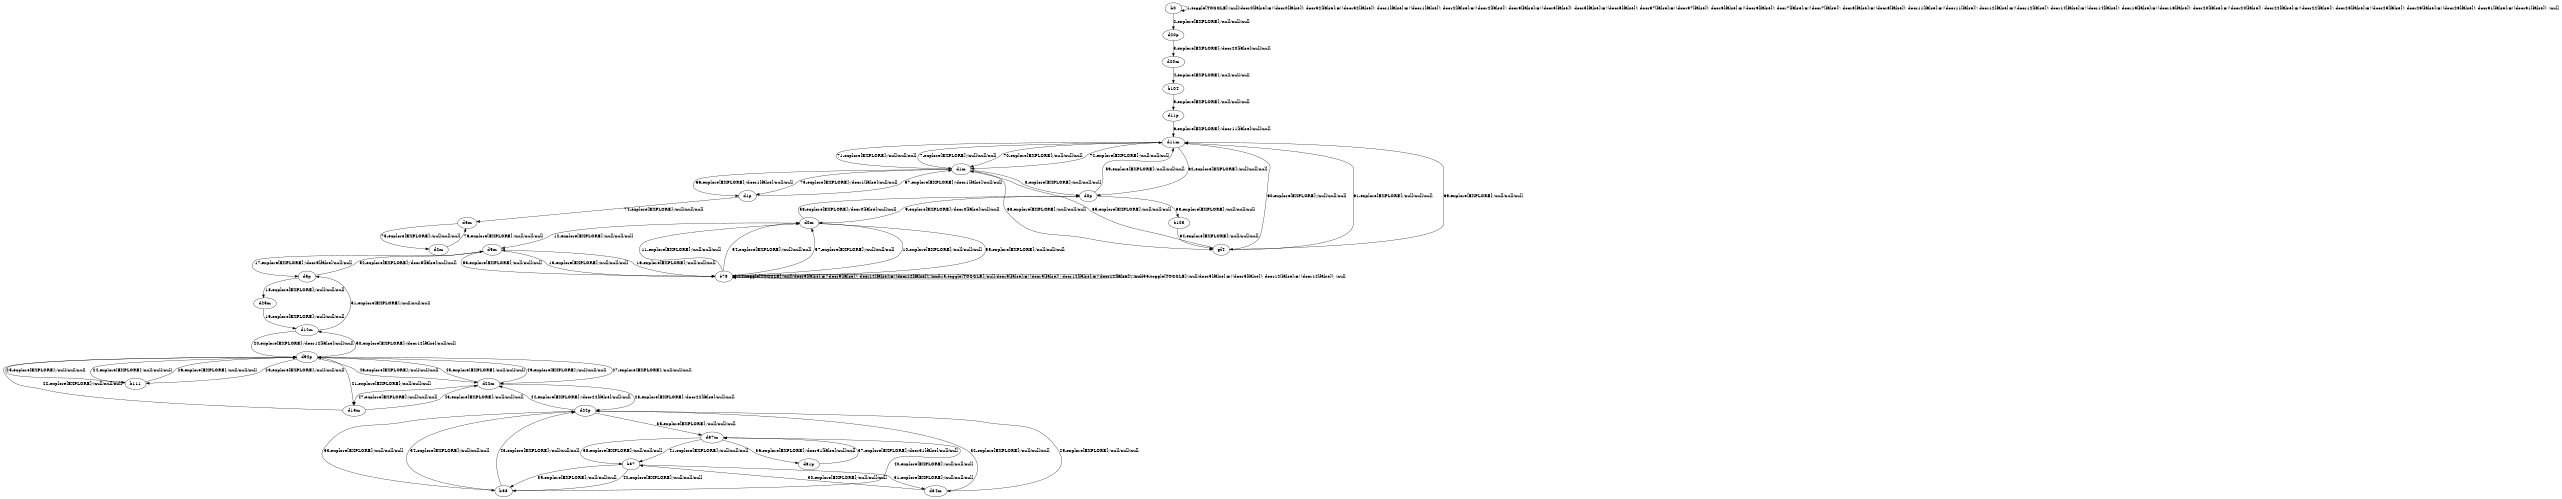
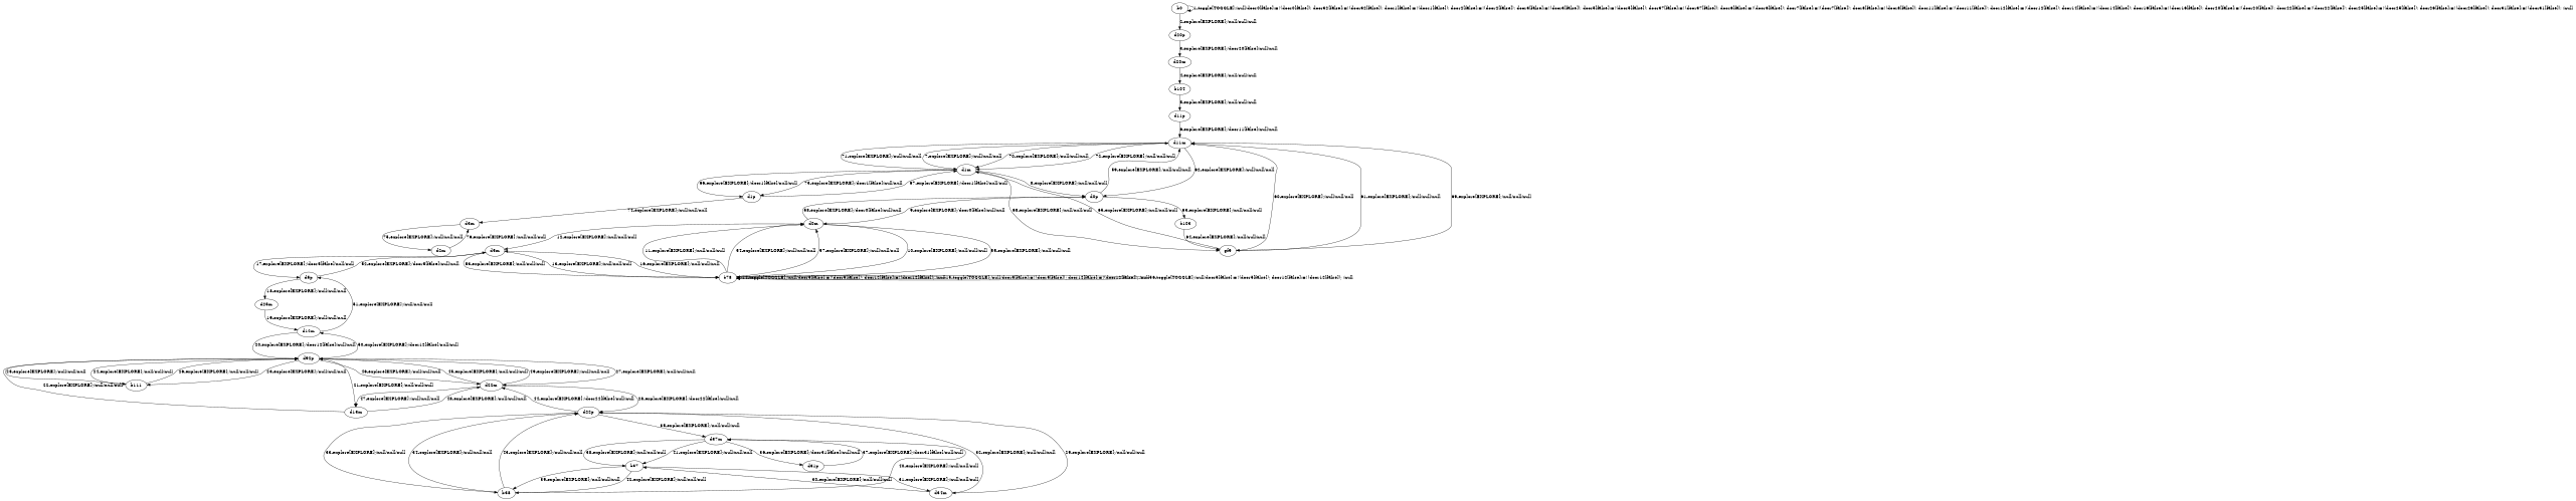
  digraph {
    b0
    d20p
    d20m
    b104
    d11p
    d11m
    d1m
    d0p
-   gf9 [label=gf4]
+   gf9
    d1p
    d0m
    b103
    d3m
    b78
    d5m
    d5p
    d25m
    d12m
    n19 [label=d92p]
    d13m
    b111
    d22m
    d22p
    d34m
    b38
    n26 [label=d37m]
    b37
    d31p
    d2m
    b0 -> b0 [label="1-toggle[TOGGLE];/null/door0[false]:=!(door0[false]); door32[false]:=!(door32[false]); door1[false]:=!(door1[false]); door2[false]:=!(door2[false]); door3[false]:=!(door3[false]); door5[false]:=!(door5[false]); door37[false]:=!(door37[false]); door6[false]:=!(door6[false]); door7[false]:=!(door7[false]); door8[false]:=!(door8[false]); door11[false]:=!(door11[false]); door12[false]:=!(door12[false]); door14[false]:=!(door14[false]); door16[false]:=!(door16[false]); door20[false]:=!(door20[false]); door22[false]:=!(door22[false]); door25[false]:=!(door25[false]); door26[false]:=!(door26[false]); door31[false]:=!(door31[false]); /null"]
    b0 -> d20p [label="2-explore[EXPLORE];/null/null/null"]
    d20p -> d20m [label="3-explore[EXPLORE];/door20[false]/null/null"]
    d20m -> b104 [label="4-explore[EXPLORE];/null/null/null"]
    b104 -> d11p [label="5-explore[EXPLORE];/null/null/null"]
    d11p -> d11m [label="6-explore[EXPLORE];/door11[false]/null/null"]
    d11m -> d1m [label="7-explore[EXPLORE];/null/null/null"]
    d11m -> d1m [label="70-explore[EXPLORE];/null/null/null"]
    d11m -> d1m [label="72-explore[EXPLORE];/null/null/null"]
    d11m -> d0p [label="62-explore[EXPLORE];/null/null/null"]
    d11m -> gf9 [label="60-explore[EXPLORE];/null/null/null"]
    d1m -> d11m [label="71-explore[EXPLORE];/null/null/null"]
    d1m -> d0p [label="8-explore[EXPLORE];/null/null/null"]
    d1m -> gf9 [label="68-explore[EXPLORE];/null/null/null"]
    d1m -> d1p [label="66-explore[EXPLORE];/door1[false]/null/null"]
    d1m -> d1p [label="73-explore[EXPLORE];/door1[false]/null/null"]
    d0p -> d11m [label="59-explore[EXPLORE];/null/null/null"]
    d0p -> d0m [label="9-explore[EXPLORE];/door0[false]/null/null"]
    d0p -> b103 [label="63-explore[EXPLORE];/null/null/null"]
    gf9 -> d11m [label="61-explore[EXPLORE];/null/null/null"]
    gf9 -> d11m [label="69-explore[EXPLORE];/null/null/null"]
    gf9 -> d1m [label="65-explore[EXPLORE];/null/null/null"]
    d1p -> d1m [label="67-explore[EXPLORE];/door1[false]/null/null"]
    d1p -> d3m [label="74-explore[EXPLORE];/null/null/null"]
    d0m -> d0p [label="58-explore[EXPLORE];/door0[false]/null/null"]
    d0m -> b78 [label="10-explore[EXPLORE];/null/null/null"]
    d0m -> b78 [label="55-explore[EXPLORE];/null/null/null"]
    d0m -> d5m [label="12-explore[EXPLORE];/null/null/null"]
    b103 -> gf9 [label="64-explore[EXPLORE];/null/null/null"]
    d3m -> d2m [label="75-explore[EXPLORE];/null/null/null"]
    b78 -> d0m [label="11-explore[EXPLORE];/null/null/null"]
    b78 -> d0m [label="54-explore[EXPLORE];/null/null/null"]
    b78 -> d0m [label="57-explore[EXPLORE];/null/null/null"]
    b78 -> b78 [label="14-toggle[TOGGLE];/null/door5[false]:=!(door5[false]); door12[false]:=!(door12[false]); /null"]
    b78 -> b78 [label="15-toggle[TOGGLE];/null/door5[false]:=!(door5[false]); door12[false]:=!(door12[false]); /null"]
    b78 -> b78 [label="56-toggle[TOGGLE];/null/door5[false]:=!(door5[false]); door12[false]:=!(door12[false]); /null"]
    b78 -> d5m [label="16-explore[EXPLORE];/null/null/null"]
    d5m -> b78 [label="13-explore[EXPLORE];/null/null/null"]
    d5m -> b78 [label="53-explore[EXPLORE];/null/null/null"]
    d5m -> d5p [label="17-explore[EXPLORE];/door5[false]/null/null"]
    d5p -> d5m [label="52-explore[EXPLORE];/door5[false]/null/null"]
    d5p -> d25m [label="18-explore[EXPLORE];/null/null/null"]
    d25m -> d12m [label="19-explore[EXPLORE];/null/null/null"]
    d12m -> d5p [label="51-explore[EXPLORE];/null/null/null"]
    d12m -> n19 [label="20-explore[EXPLORE];/door12[false]/null/null"]
    n19 -> d12m [label="50-explore[EXPLORE];/door12[false]/null/null"]
    n19 -> d13m [label="21-explore[EXPLORE];/null/null/null"]
    n19 -> b111 [label="23-explore[EXPLORE];/null/null/null"]
    n19 -> b111 [label="25-explore[EXPLORE];/null/null/null"]
    n19 -> d22m [label="27-explore[EXPLORE];/null/null/null"]
    n19 -> d22m [label="46-explore[EXPLORE];/null/null/null"]
    d13m -> n19 [label="22-explore[EXPLORE];/null/null/null"]
    d13m -> d22m [label="48-explore[EXPLORE];/null/null/null"]
    b111 -> n19 [label="24-explore[EXPLORE];/null/null/null"]
    b111 -> n19 [label="26-explore[EXPLORE];/null/null/null"]
    d22m -> n19 [label="45-explore[EXPLORE];/null/null/null"]
    d22m -> n19 [label="49-explore[EXPLORE];/null/null/null"]
    d22m -> d13m [label="47-explore[EXPLORE];/null/null/null"]
    d22m -> d22p [label="28-explore[EXPLORE];/door22[false]/null/null"]
    d22p -> d22m [label="44-explore[EXPLORE];/door22[false]/null/null"]
    d22p -> d34m [label="29-explore[EXPLORE];/null/null/null"]
    d22p -> b38 [label="33-explore[EXPLORE];/null/null/null"]
    d22p -> n26 [label="35-explore[EXPLORE];/null/null/null"]
    d34m -> d22p [label="32-explore[EXPLORE];/null/null/null"]
    d34m -> b37 [label="30-explore[EXPLORE];/null/null/null"]
    b38 -> d22p [label="34-explore[EXPLORE];/null/null/null"]
    b38 -> d22p [label="43-explore[EXPLORE];/null/null/null"]
    b38 -> n26 [label="40-explore[EXPLORE];/null/null/null"]
    n26 -> b37 [label="38-explore[EXPLORE];/null/null/null"]
    n26 -> b37 [label="41-explore[EXPLORE];/null/null/null"]
    n26 -> d31p [label="36-explore[EXPLORE];/door31[false]/null/null"]
    b37 -> d34m [label="31-explore[EXPLORE];/null/null/null"]
    b37 -> b38 [label="39-explore[EXPLORE];/null/null/null"]
    b37 -> b38 [label="42-explore[EXPLORE];/null/null/null"]
    d31p -> n26 [label="37-explore[EXPLORE];/door31[false]/null/null"]
    d2m -> d3m [label="76-explore[EXPLORE];/null/null/null"]
  }
